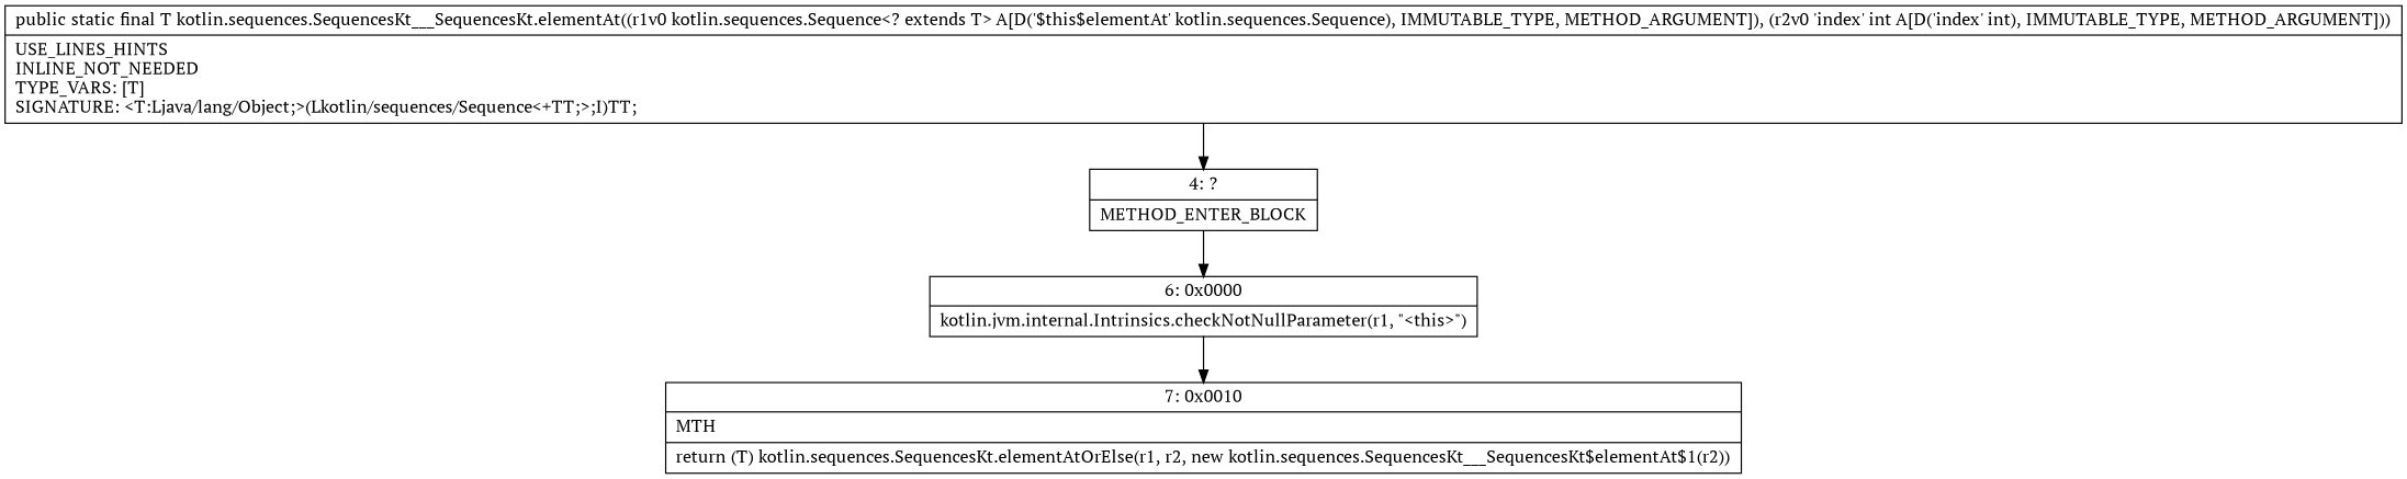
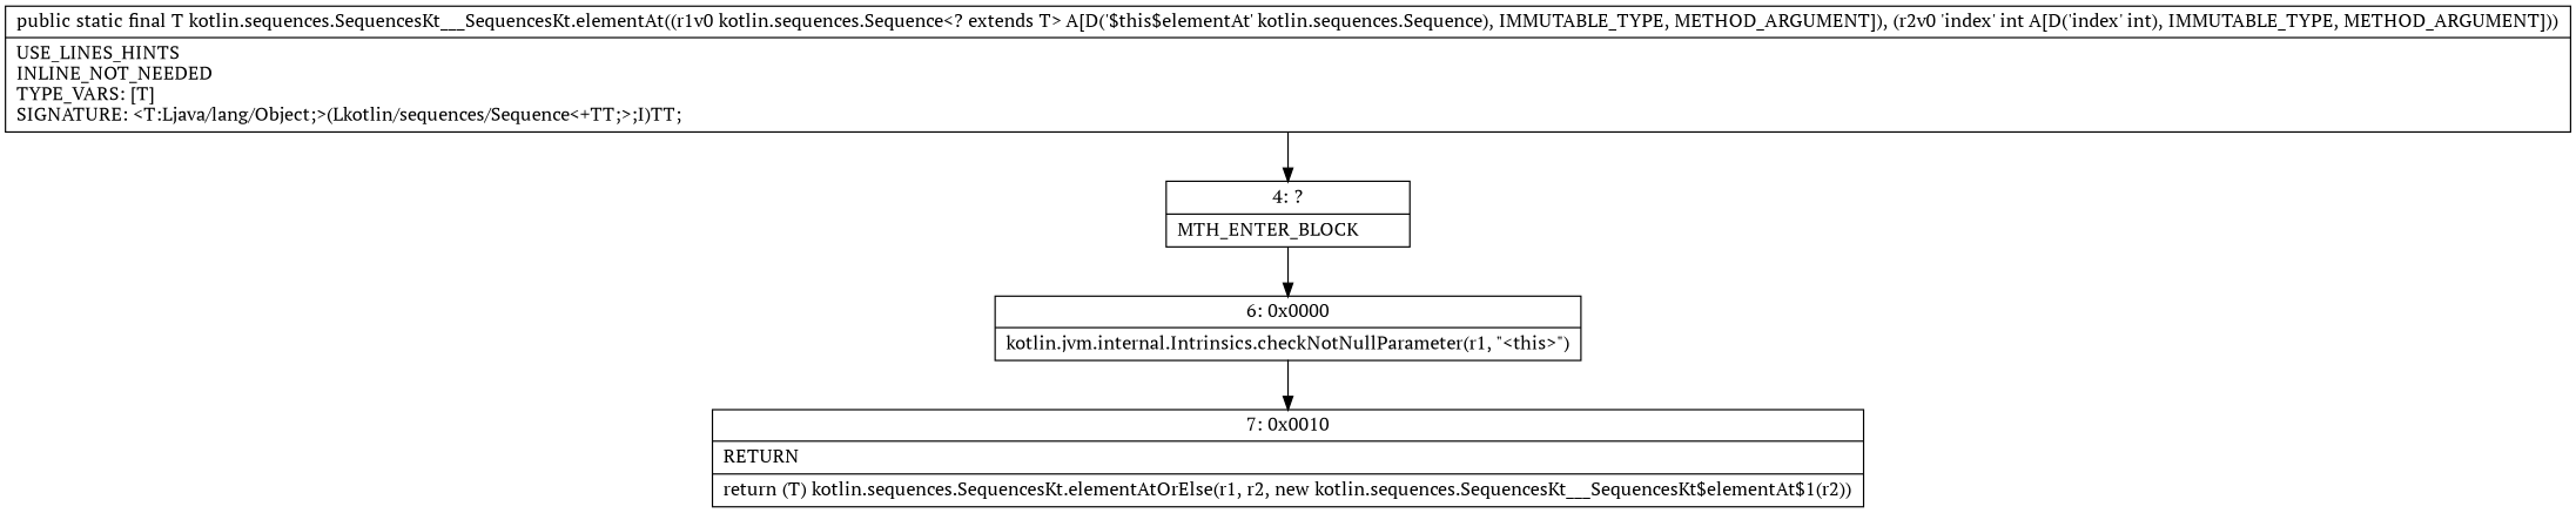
  digraph {
    fontname="PT Serif"
    node [fontname="PT Serif" shape=record]
    edge [fontname="PT Serif"]
-   n1 [label="{4\:\ ?|METHOD_ENTER_BLOCK\l}"]
+   n1 [label="{4\:\ ?|MTH_ENTER_BLOCK\l}"]
    n2 [label="{6\:\ 0x0000|kotlin.jvm.internal.Intrinsics.checkNotNullParameter(r1, \"\<this\>\")\l}"]
-   n3 [label="{7\:\ 0x0010|MTH\l|return (T) kotlin.sequences.SequencesKt.elementAtOrElse(r1, r2, new kotlin.sequences.SequencesKt___SequencesKt$elementAt$1(r2))\l}"]
+   n3 [label="{7\:\ 0x0010|RETURN\l|return (T) kotlin.sequences.SequencesKt.elementAtOrElse(r1, r2, new kotlin.sequences.SequencesKt___SequencesKt$elementAt$1(r2))\l}"]
    n4 [label="{public static final T kotlin.sequences.SequencesKt___SequencesKt.elementAt((r1v0 kotlin.sequences.Sequence\<? extends T\> A[D('$this$elementAt' kotlin.sequences.Sequence), IMMUTABLE_TYPE, METHOD_ARGUMENT]), (r2v0 'index' int A[D('index' int), IMMUTABLE_TYPE, METHOD_ARGUMENT]))  | USE_LINES_HINTS\lINLINE_NOT_NEEDED\lTYPE_VARS: [T]\lSIGNATURE: \<T:Ljava\/lang\/Object;\>(Lkotlin\/sequences\/Sequence\<+TT;\>;I)TT;\l}"]
    n1 -> n2
    n2 -> n3
    n4 -> n1
  }
